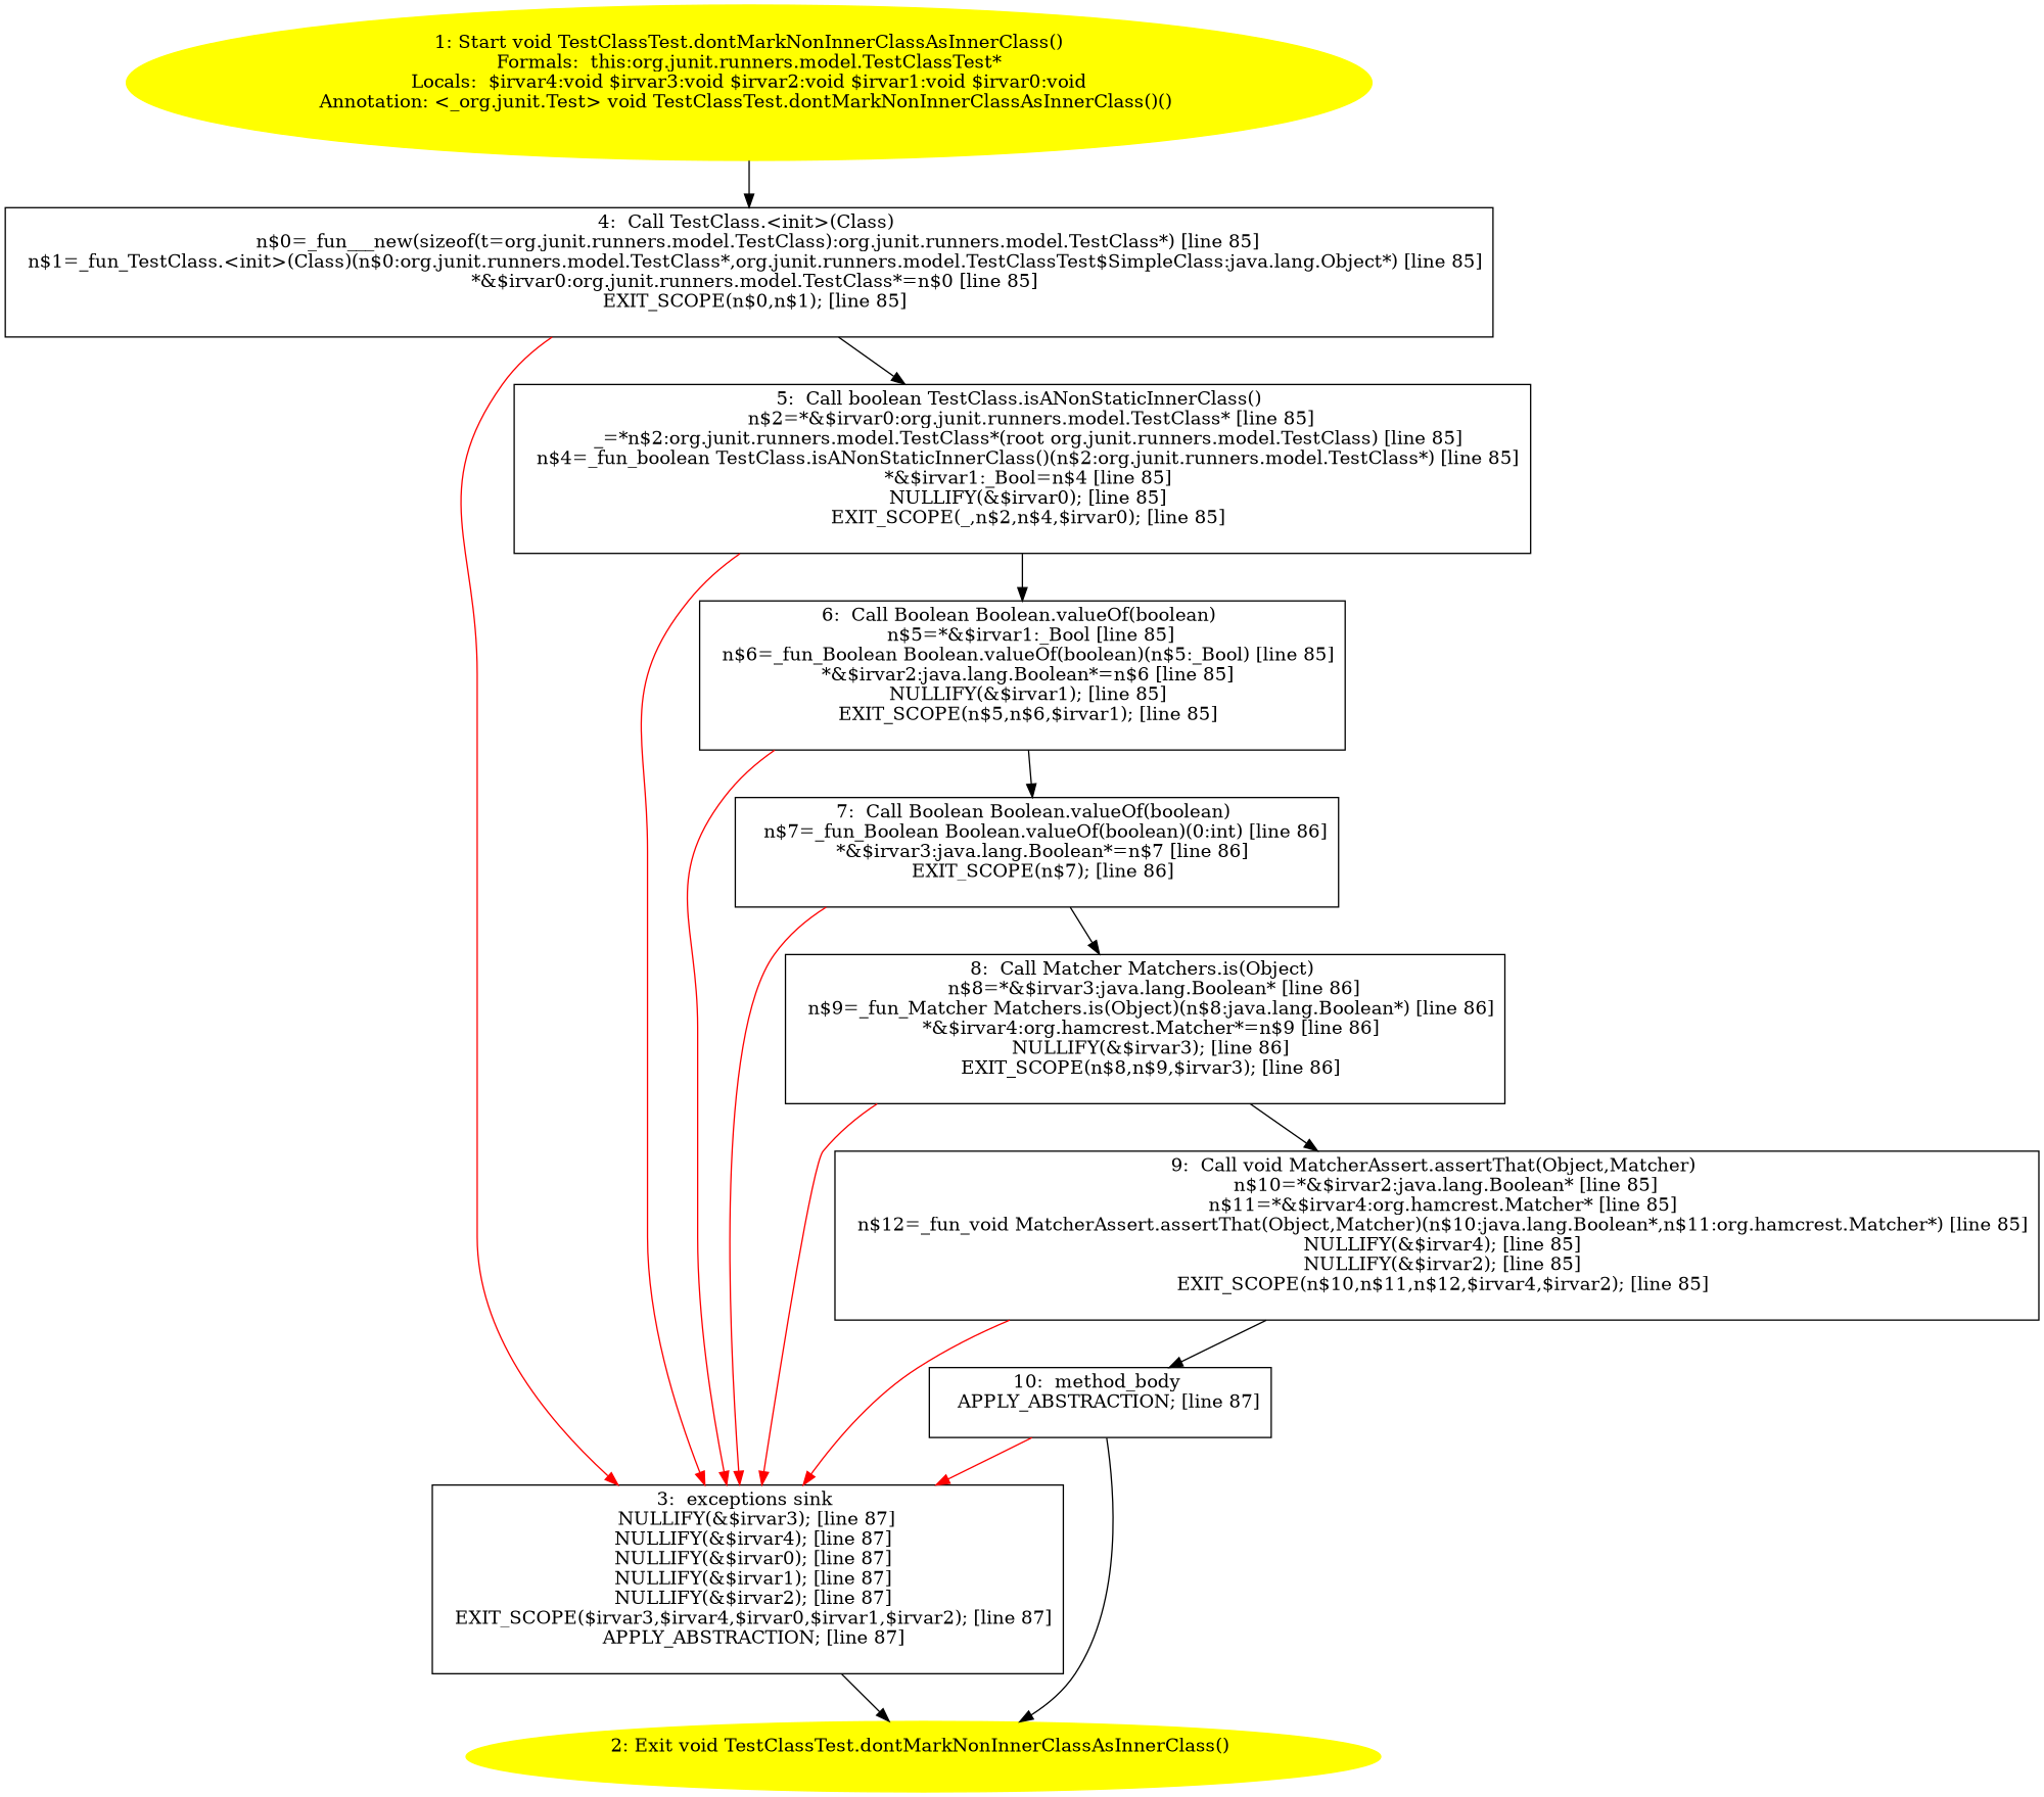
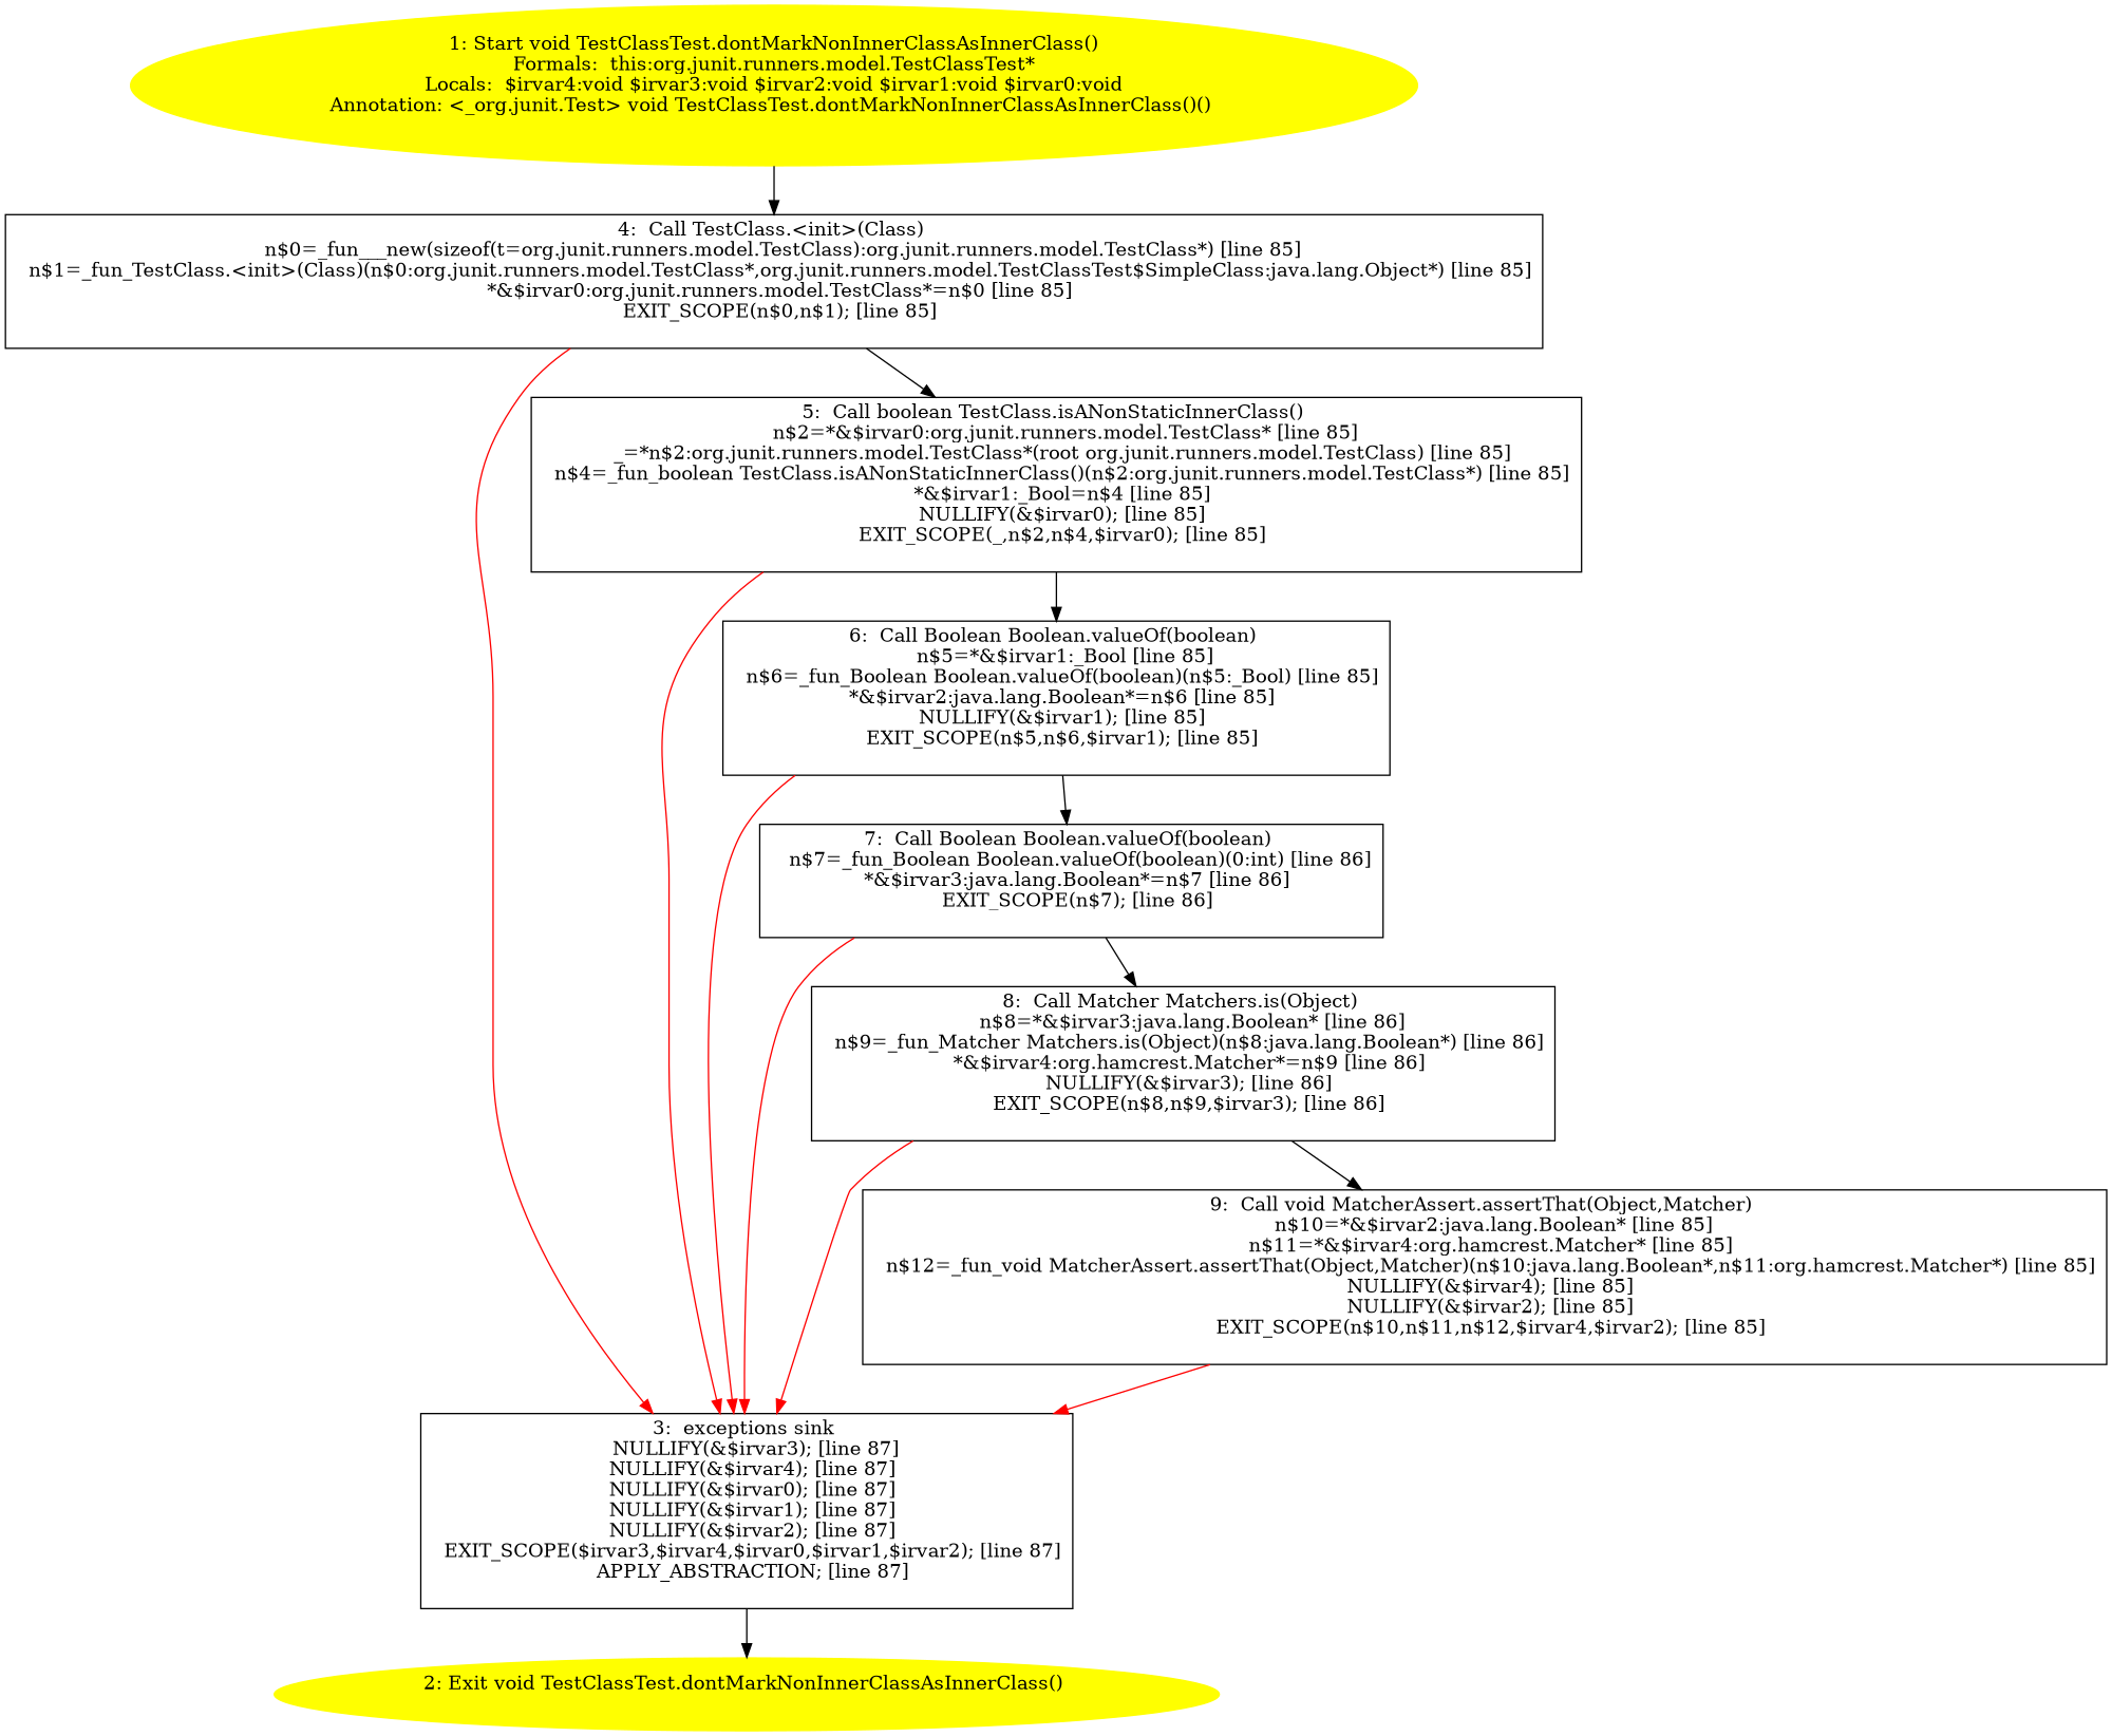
  digraph {
    node [shape=box]
    n1 [color=yellow label="1: Start void TestClassTest.dontMarkNonInnerClassAsInnerClass()\nFormals:  this:org.junit.runners.model.TestClassTest*\nLocals:  $irvar4:void $irvar3:void $irvar2:void $irvar1:void $irvar0:void\nAnnotation: <_org.junit.Test> void TestClassTest.dontMarkNonInnerClassAsInnerClass()() \n  " style=filled shape=""]
    n2 [label="4:  Call TestClass.<init>(Class) \n   n$0=_fun___new(sizeof(t=org.junit.runners.model.TestClass):org.junit.runners.model.TestClass*) [line 85]\n  n$1=_fun_TestClass.<init>(Class)(n$0:org.junit.runners.model.TestClass*,org.junit.runners.model.TestClassTest$SimpleClass:java.lang.Object*) [line 85]\n  *&$irvar0:org.junit.runners.model.TestClass*=n$0 [line 85]\n  EXIT_SCOPE(n$0,n$1); [line 85]\n "]
    n3 [label="3:  exceptions sink \n   NULLIFY(&$irvar3); [line 87]\n  NULLIFY(&$irvar4); [line 87]\n  NULLIFY(&$irvar0); [line 87]\n  NULLIFY(&$irvar1); [line 87]\n  NULLIFY(&$irvar2); [line 87]\n  EXIT_SCOPE($irvar3,$irvar4,$irvar0,$irvar1,$irvar2); [line 87]\n  APPLY_ABSTRACTION; [line 87]\n "]
    n4 [label="5:  Call boolean TestClass.isANonStaticInnerClass() \n   n$2=*&$irvar0:org.junit.runners.model.TestClass* [line 85]\n  _=*n$2:org.junit.runners.model.TestClass*(root org.junit.runners.model.TestClass) [line 85]\n  n$4=_fun_boolean TestClass.isANonStaticInnerClass()(n$2:org.junit.runners.model.TestClass*) [line 85]\n  *&$irvar1:_Bool=n$4 [line 85]\n  NULLIFY(&$irvar0); [line 85]\n  EXIT_SCOPE(_,n$2,n$4,$irvar0); [line 85]\n "]
    n5 [color=yellow label="2: Exit void TestClassTest.dontMarkNonInnerClassAsInnerClass() \n  " style=filled shape=""]
    n6 [label="6:  Call Boolean Boolean.valueOf(boolean) \n   n$5=*&$irvar1:_Bool [line 85]\n  n$6=_fun_Boolean Boolean.valueOf(boolean)(n$5:_Bool) [line 85]\n  *&$irvar2:java.lang.Boolean*=n$6 [line 85]\n  NULLIFY(&$irvar1); [line 85]\n  EXIT_SCOPE(n$5,n$6,$irvar1); [line 85]\n "]
    n7 [label="7:  Call Boolean Boolean.valueOf(boolean) \n   n$7=_fun_Boolean Boolean.valueOf(boolean)(0:int) [line 86]\n  *&$irvar3:java.lang.Boolean*=n$7 [line 86]\n  EXIT_SCOPE(n$7); [line 86]\n "]
    n8 [label="8:  Call Matcher Matchers.is(Object) \n   n$8=*&$irvar3:java.lang.Boolean* [line 86]\n  n$9=_fun_Matcher Matchers.is(Object)(n$8:java.lang.Boolean*) [line 86]\n  *&$irvar4:org.hamcrest.Matcher*=n$9 [line 86]\n  NULLIFY(&$irvar3); [line 86]\n  EXIT_SCOPE(n$8,n$9,$irvar3); [line 86]\n "]
    n9 [label="9:  Call void MatcherAssert.assertThat(Object,Matcher) \n   n$10=*&$irvar2:java.lang.Boolean* [line 85]\n  n$11=*&$irvar4:org.hamcrest.Matcher* [line 85]\n  n$12=_fun_void MatcherAssert.assertThat(Object,Matcher)(n$10:java.lang.Boolean*,n$11:org.hamcrest.Matcher*) [line 85]\n  NULLIFY(&$irvar4); [line 85]\n  NULLIFY(&$irvar2); [line 85]\n  EXIT_SCOPE(n$10,n$11,n$12,$irvar4,$irvar2); [line 85]\n "]
-   n10 [label="10:  method_body \n   APPLY_ABSTRACTION; [line 87]\n "]
    n1 -> n2
    n2 -> n3 [color=red]
    n2 -> n4
    n3 -> n5
    n4 -> n3 [color=red]
    n4 -> n6
    n6 -> n3 [color=red]
    n6 -> n7
    n7 -> n3 [color=red]
    n7 -> n8
    n8 -> n3 [color=red]
    n8 -> n9
    n9 -> n3 [color=red]
-   n9 -> n10
-   n10 -> n3 [color=red]
-   n10 -> n5
  }
